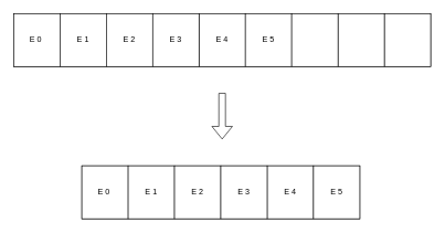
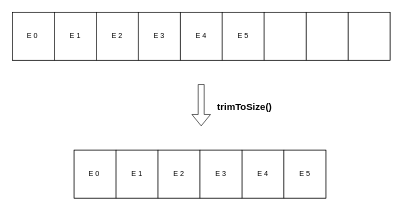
  <mxCell id="0" />
  <mxCell id="1" parent="0" />
  <mxCell id="2" value="" style="rounded=0;whiteSpace=wrap;html=1;" vertex="1" parent="1"><mxGeometry x="20" y="20" width="630" height="80" as="geometry" /></mxCell>
  <mxCell id="3" value="E 0&amp;nbsp;" style="rounded=0;whiteSpace=wrap;html=1;" vertex="1" parent="1"><mxGeometry x="20" y="20" width="70" height="80" as="geometry" /></mxCell>
  <mxCell id="4" value="E 1" style="rounded=0;whiteSpace=wrap;html=1;" vertex="1" parent="1"><mxGeometry x="90" y="20" width="70" height="80" as="geometry" /></mxCell>
  <mxCell id="5" value="E 2" style="rounded=0;whiteSpace=wrap;html=1;" vertex="1" parent="1"><mxGeometry x="160" y="20" width="70" height="80" as="geometry" /></mxCell>
  <mxCell id="6" value="E 4" style="rounded=0;whiteSpace=wrap;html=1;" vertex="1" parent="1"><mxGeometry x="300" y="20" width="70" height="80" as="geometry" /></mxCell>
  <mxCell id="7" value="E 3" style="rounded=0;whiteSpace=wrap;html=1;" vertex="1" parent="1"><mxGeometry x="230" y="20" width="70" height="80" as="geometry" /></mxCell>
  <mxCell id="8" value="E 5" style="rounded=0;whiteSpace=wrap;html=1;" vertex="1" parent="1"><mxGeometry x="370" y="20" width="70" height="80" as="geometry" /></mxCell>
  <mxCell id="9" value="" style="rounded=0;whiteSpace=wrap;html=1;" vertex="1" parent="1"><mxGeometry x="580" y="20" width="70" height="80" as="geometry" /></mxCell>
  <mxCell id="10" value="" style="rounded=0;whiteSpace=wrap;html=1;" vertex="1" parent="1"><mxGeometry x="510" y="20" width="70" height="80" as="geometry" /></mxCell>
  <mxCell id="11" value="" style="rounded=0;whiteSpace=wrap;html=1;" vertex="1" parent="1"><mxGeometry x="440" y="20" width="70" height="80" as="geometry" /></mxCell>
  <mxCell id="12" value="" style="shape=flexArrow;endArrow=classic;html=1;" edge="1" parent="1"><mxGeometry width="50" height="50" relative="1" as="geometry"><mxPoint x="335" y="140" as="sourcePoint" /><mxPoint x="335" y="210" as="targetPoint" /></mxGeometry></mxCell>
  <mxCell id="13" value="" style="rounded=0;whiteSpace=wrap;html=1;" vertex="1" parent="1"><mxGeometry x="123" y="250" width="420" height="80" as="geometry" /></mxCell>
  <mxCell id="14" value="E 0&amp;nbsp;" style="rounded=0;whiteSpace=wrap;html=1;" vertex="1" parent="1"><mxGeometry x="123" y="250" width="70" height="80" as="geometry" /></mxCell>
  <mxCell id="15" value="E 1" style="rounded=0;whiteSpace=wrap;html=1;" vertex="1" parent="1"><mxGeometry x="193" y="250" width="70" height="80" as="geometry" /></mxCell>
  <mxCell id="16" value="E 2" style="rounded=0;whiteSpace=wrap;html=1;" vertex="1" parent="1"><mxGeometry x="263" y="250" width="70" height="80" as="geometry" /></mxCell>
  <mxCell id="17" value="E 4" style="rounded=0;whiteSpace=wrap;html=1;" vertex="1" parent="1"><mxGeometry x="403" y="250" width="70" height="80" as="geometry" /></mxCell>
  <mxCell id="18" value="E 3" style="rounded=0;whiteSpace=wrap;html=1;" vertex="1" parent="1"><mxGeometry x="333" y="250" width="70" height="80" as="geometry" /></mxCell>
  <mxCell id="19" value="E 5" style="rounded=0;whiteSpace=wrap;html=1;" vertex="1" parent="1"><mxGeometry x="473" y="250" width="70" height="80" as="geometry" /></mxCell>
+ <mxCell id="20" value="trimToSize()" style="text;html=1;resizable=0;points=[];autosize=1;align=left;verticalAlign=top;spacingTop=-4;fontStyle=1;fontSize=16;" vertex="1" parent="1"><mxGeometry x="360" y="165" width="80" height="20" as="geometry" /></mxCell>
